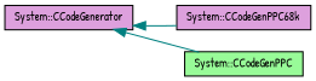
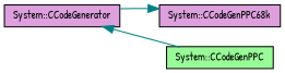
  digraph {
    fontname="Patrick Hand"
    rankdir=LR
    node [color=black fillcolor=plum fontname="Patrick Hand" fontsize=10 shape=record style=filled]
    edge [color=teal dir=back fontname="Patrick Hand" fontsize=10 labelfontname=Helvetica labelfontsize=10 style=solid]
    n1 [height=0.2 label="System::CCodeGenerator" width=0.4]
    n2 [height=0.2 label="System::CCodeGenPPC68k" width=0.4]
    n3 [fillcolor=palegreen height=0.2 label="System::CCodeGenPPC" width=0.4]
-   n1 -> n2
+   n2 -> n1
    n1 -> n3
  }
